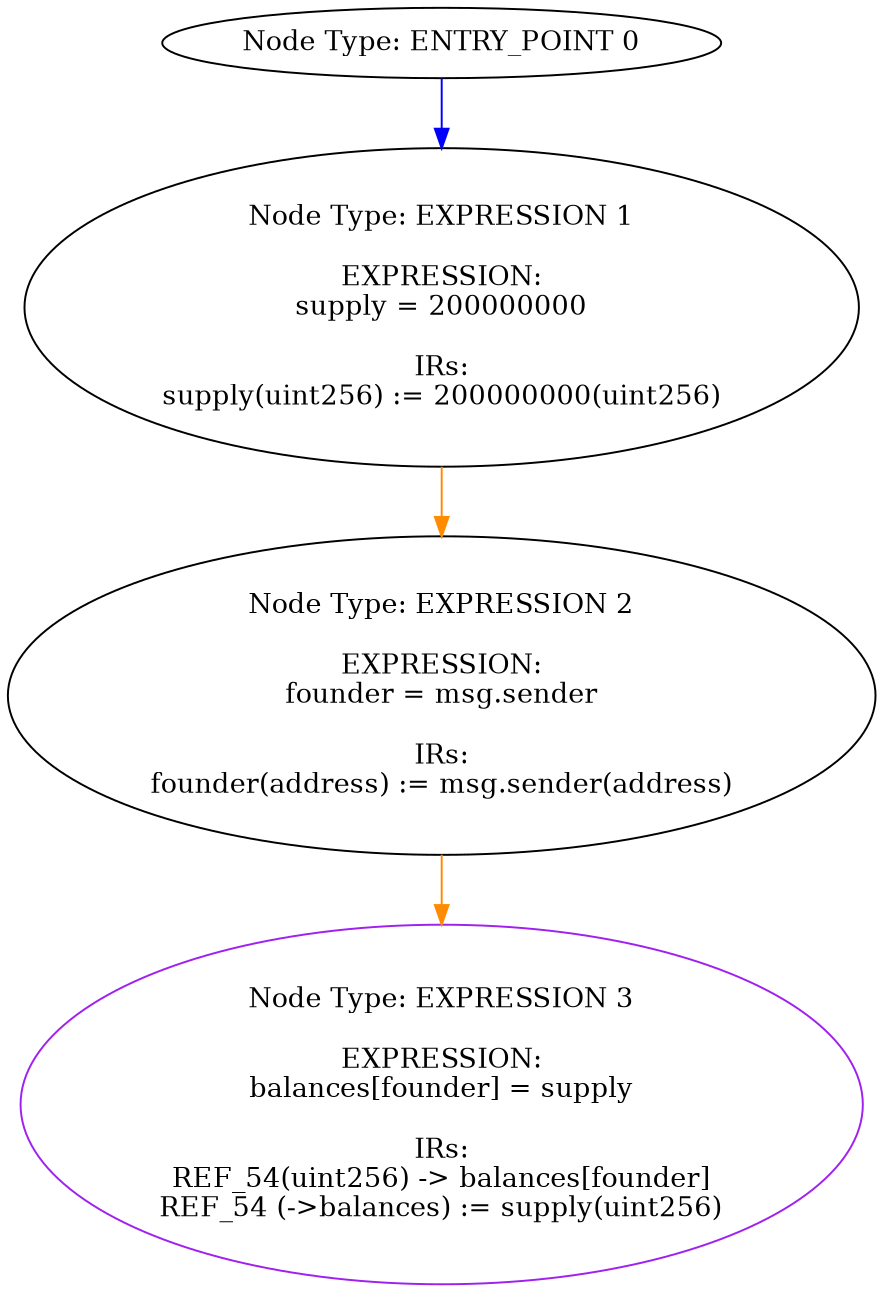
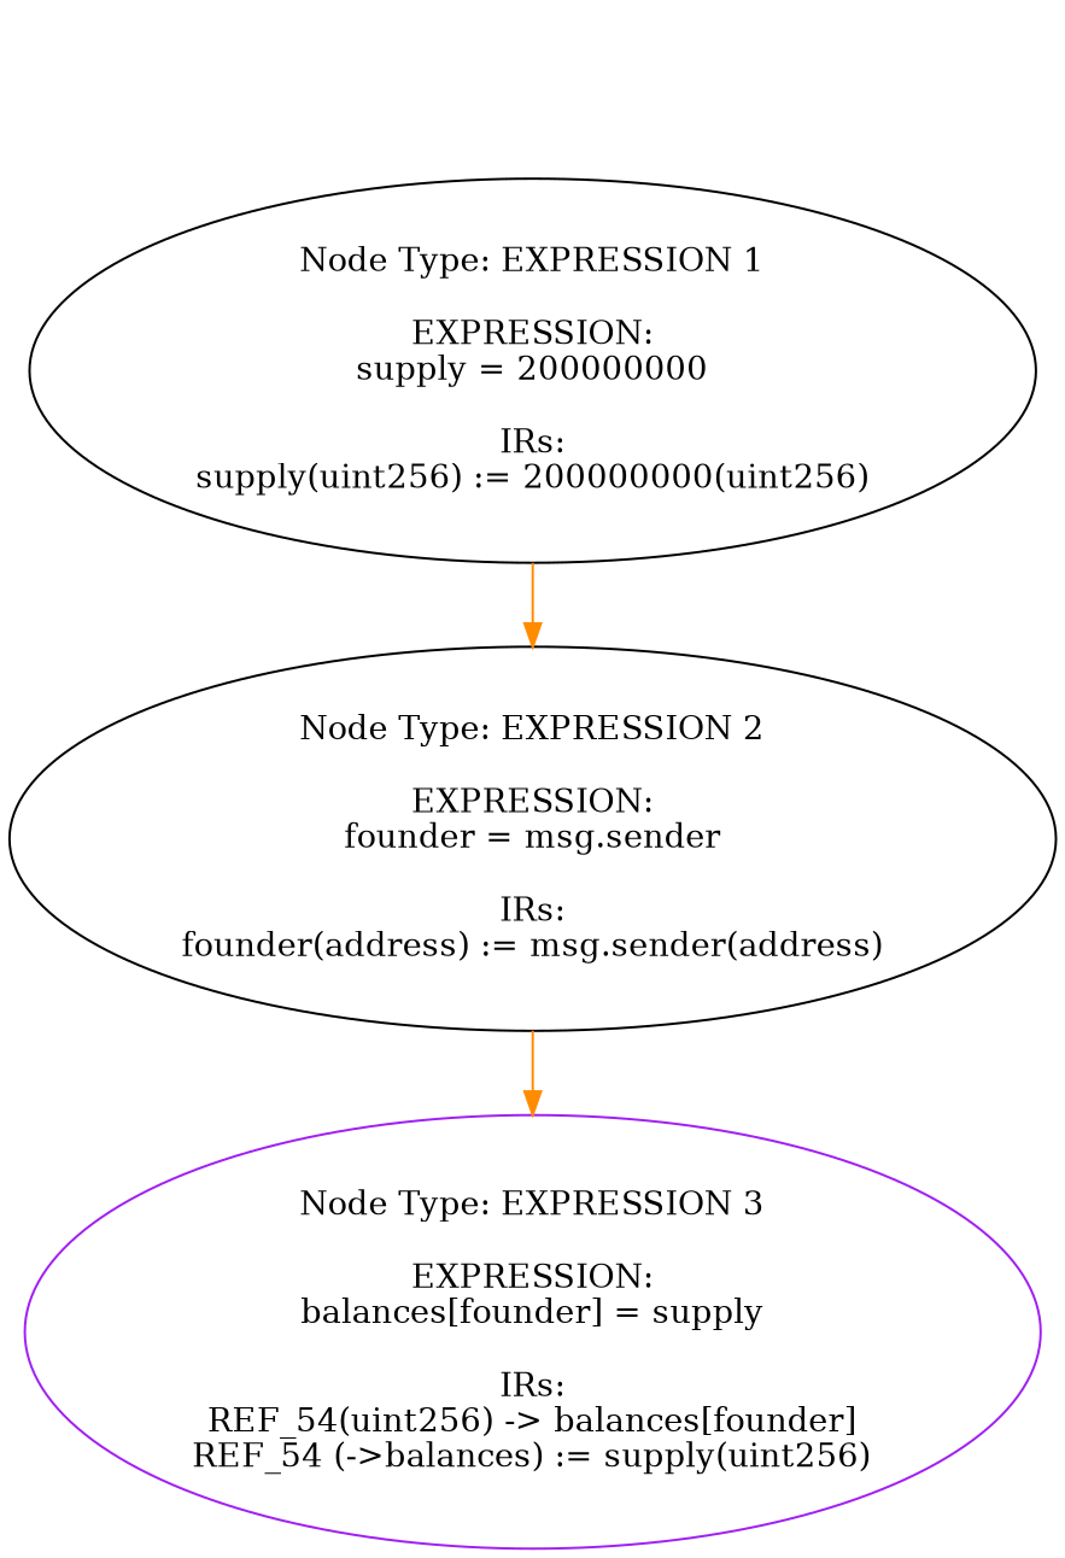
  digraph {
    node [color=black]
    edge [color=darkorange]
-   n1 [label="Node Type: ENTRY_POINT 0\n"]
    n2 [label="Node Type: EXPRESSION 1\n\nEXPRESSION:\nsupply = 200000000\n\nIRs:\nsupply(uint256) := 200000000(uint256)"]
    n3 [label="Node Type: EXPRESSION 2\n\nEXPRESSION:\nfounder = msg.sender\n\nIRs:\nfounder(address) := msg.sender(address)"]
    n4 [label="Node Type: EXPRESSION 3\n\nEXPRESSION:\nbalances[founder] = supply\n\nIRs:\nREF_54(uint256) -> balances[founder]\nREF_54 (->balances) := supply(uint256)" color=purple]
-   n1 -> n2 [color=blue]
    n2 -> n3
    n3 -> n4
  }
